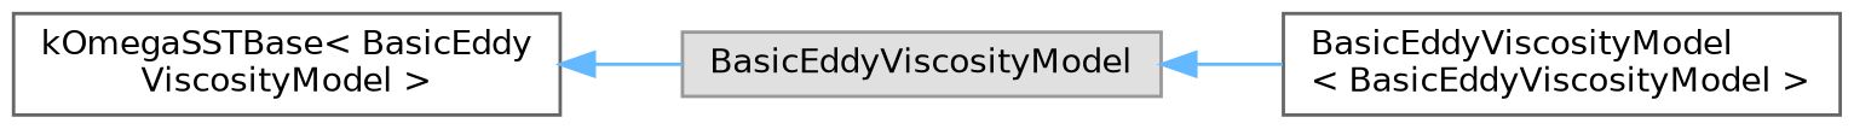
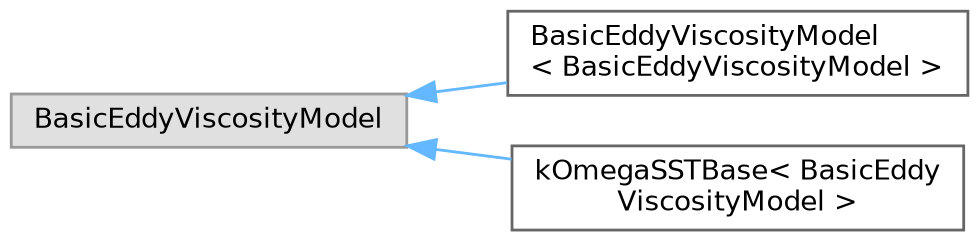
  digraph {
    rankdir=LR
    node [color=grey40 fillcolor=white fontname=Helvetica fontsize=10 shape=box style=filled]
    edge [color=steelblue1 dir=back fontname=Helvetica fontsize=10 labelfontname=Helvetica labelfontsize=10 style=solid]
    n1 [color=grey60 fillcolor="#E0E0E0" height=0.2 label=BasicEddyViscosityModel width=0.4]
    n2 [height=0.2 label="BasicEddyViscosityModel\l\< BasicEddyViscosityModel \>" width=0.4]
    n3 [height=0.2 label="kOmegaSSTBase\< BasicEddy\lViscosityModel \>" width=0.4]
    n1 -> n2
-   n3 -> n1
+   n1 -> n3
  }
